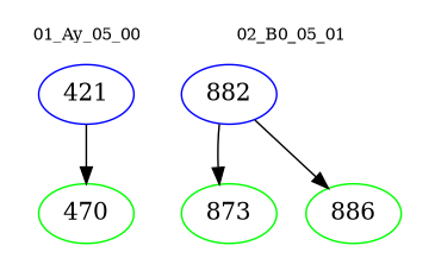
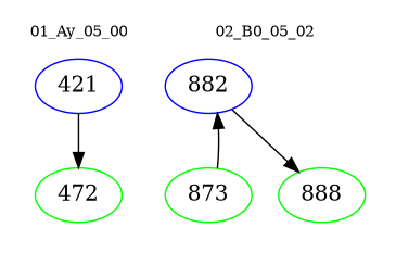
  digraph {
    node [color=green]
    edge [color=black]
    n1 [color=blue label=421]
-   n2 [label=470]
+   n2 [label=472]
    n3 [color=blue label=882]
    n4 [label=873]
-   n5 [label=886]
+   n5 [label=888]
    subgraph cluster_1 {
      color=white
      fontsize=10
      label="01_Ay_05_00"
      n1
      n2
    }
    subgraph cluster_2 {
      color=white
      fontsize=10
-     label="02_B0_05_01"
+     label="02_B0_05_02"
      n3
      n4
      n5
    }
    n1 -> n2
-   n3 -> n4
+   n4 -> n3
    n3 -> n5
  }
